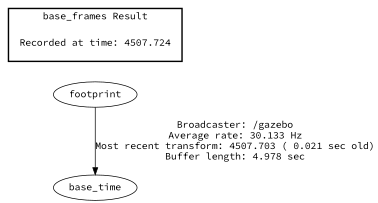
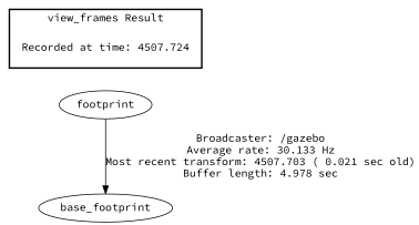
  digraph {
    fontname="Source Code Pro"
    node [fontname="Source Code Pro"]
    edge [fontname="Source Code Pro"]
    "Recorded at time: 4507.724" [shape=plaintext]
    n2 [label=footprint]
-   base_footprint [label=base_time]
+   base_footprint
    subgraph cluster_1 {
      color=black
-     label="base_frames Result"
+     label="view_frames Result"
      style=bold
      "Recorded at time: 4507.724"
    }
    "Recorded at time: 4507.724" -> n2 [style=invis]
    n2 -> base_footprint [label="Broadcaster: /gazebo\nAverage rate: 30.133 Hz\nMost recent transform: 4507.703 ( 0.021 sec old)\nBuffer length: 4.978 sec\n"]
  }
